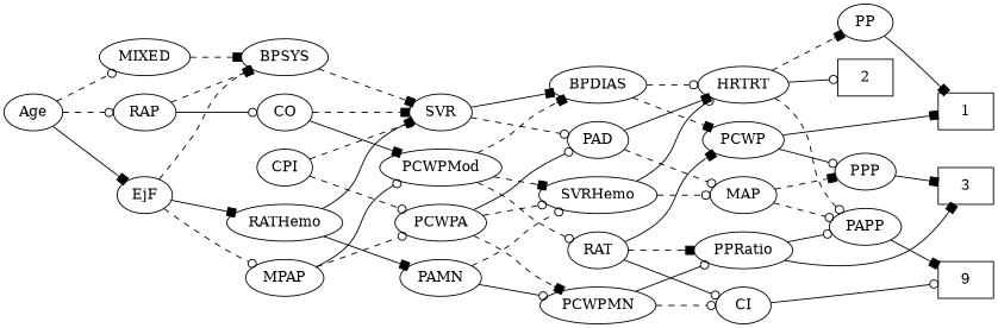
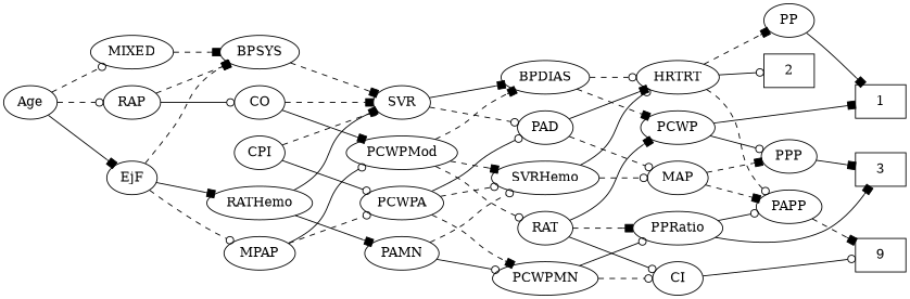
  strict digraph {
    rankdir=LR
    edge [arrowhead=box style=dashed]
    1 [height=0.5 shape=box width=0.75]
    2 [height=0.5 shape=box width=0.75]
    3 [height=0.5 shape=box width=0.75]
    n4 [height=0.5 label=9 shape=box width=0.75]
    Age [height=0.5 width=0.75]
    EjF [height=0.5 width=0.75]
    RAP [height=0.5 width=0.77632]
    MIXED [height=0.5 width=1.1193]
    MPAP [height=0.5 width=0.97491]
    BPSYS [height=0.5 width=1.0471]
    RATHemo [height=0.5 width=1.3721]
    CO [height=0.5 width=0.75]
    PCWPMod [height=0.5 width=1.4443]
    PCWPA [height=0.5 width=1.1555]
    SVR [height=0.5 width=0.77632]
    PAMN [height=0.5 width=1.011]
    CPI [height=0.5 width=0.75]
    RAT [height=0.5 width=0.75827]
    BPDIAS [height=0.5 width=1.1735]
    SVRHemo [height=0.5 width=1.3902]
    PAD [height=0.5 width=0.79437]
    PCWPMN [height=0.5 width=1.3902]
    PPRatio [height=0.5 width=1.1013]
    CI [height=0.5 width=0.75]
    PCWP [height=0.5 width=0.97491]
    HRTRT [height=0.5 width=1.1013]
    MAP [height=0.5 width=0.84854]
    PPP [height=0.5 width=0.75]
    PAPP [height=0.5 width=0.88464]
    PP [height=0.5 width=0.75]
    Age -> EjF [style=solid]
    Age -> RAP [arrowhead=odot]
    Age -> MIXED [arrowhead=odot]
    EjF -> MPAP [arrowhead=odot]
    EjF -> BPSYS
    EjF -> RATHemo [style=solid]
    RAP -> BPSYS
    RAP -> CO [arrowhead=odot style=solid]
    MIXED -> BPSYS
    MPAP -> PCWPMod [arrowhead=odot style=solid]
    MPAP -> PCWPA [arrowhead=odot]
    BPSYS -> SVR
    RATHemo -> SVR [style=solid]
    RATHemo -> PAMN [style=solid]
    CO -> PCWPMod [style=solid]
    CO -> SVR
    PCWPMod -> RAT [arrowhead=odot]
    PCWPMod -> BPDIAS
    PCWPMod -> SVRHemo
    PCWPA -> SVRHemo [arrowhead=odot]
    PCWPA -> PAD [arrowhead=odot style=solid]
    PCWPA -> PCWPMN
    SVR -> BPDIAS [style=solid]
    SVR -> PAD [arrowhead=odot]
    PAMN -> SVRHemo [arrowhead=odot]
    PAMN -> PCWPMN [arrowhead=odot style=solid]
-   CPI -> PCWPA [arrowhead=odot]
+   CPI -> PCWPA [arrowhead=odot style=solid]
    CPI -> SVR [arrowhead=odot]
    RAT -> PPRatio
    RAT -> CI [arrowhead=odot style=solid]
    RAT -> PCWP [style=solid]
    BPDIAS -> PCWP
    BPDIAS -> HRTRT [arrowhead=odot]
    SVRHemo -> HRTRT [arrowhead=odot style=solid]
    SVRHemo -> MAP [arrowhead=odot]
    PAD -> HRTRT [style=solid]
    PAD -> MAP [arrowhead=odot]
    PCWPMN -> PPRatio [arrowhead=odot style=solid]
    PCWPMN -> CI [arrowhead=odot]
    PPRatio -> 3 [style=solid]
    PPRatio -> PAPP [arrowhead=odot style=solid]
    CI -> n4 [arrowhead=odot style=solid]
    PCWP -> 1 [style=solid]
    PCWP -> PPP [arrowhead=odot style=solid]
    HRTRT -> 2 [arrowhead=odot style=solid]
    HRTRT -> PAPP [arrowhead=odot]
    HRTRT -> PP
    MAP -> PPP
-   MAP -> PAPP [arrowhead=odot]
+   MAP -> PAPP
    PPP -> 3 [style=solid]
-   PAPP -> n4 [style=solid]
+   PAPP -> n4
    PP -> 1 [style=solid]
  }
